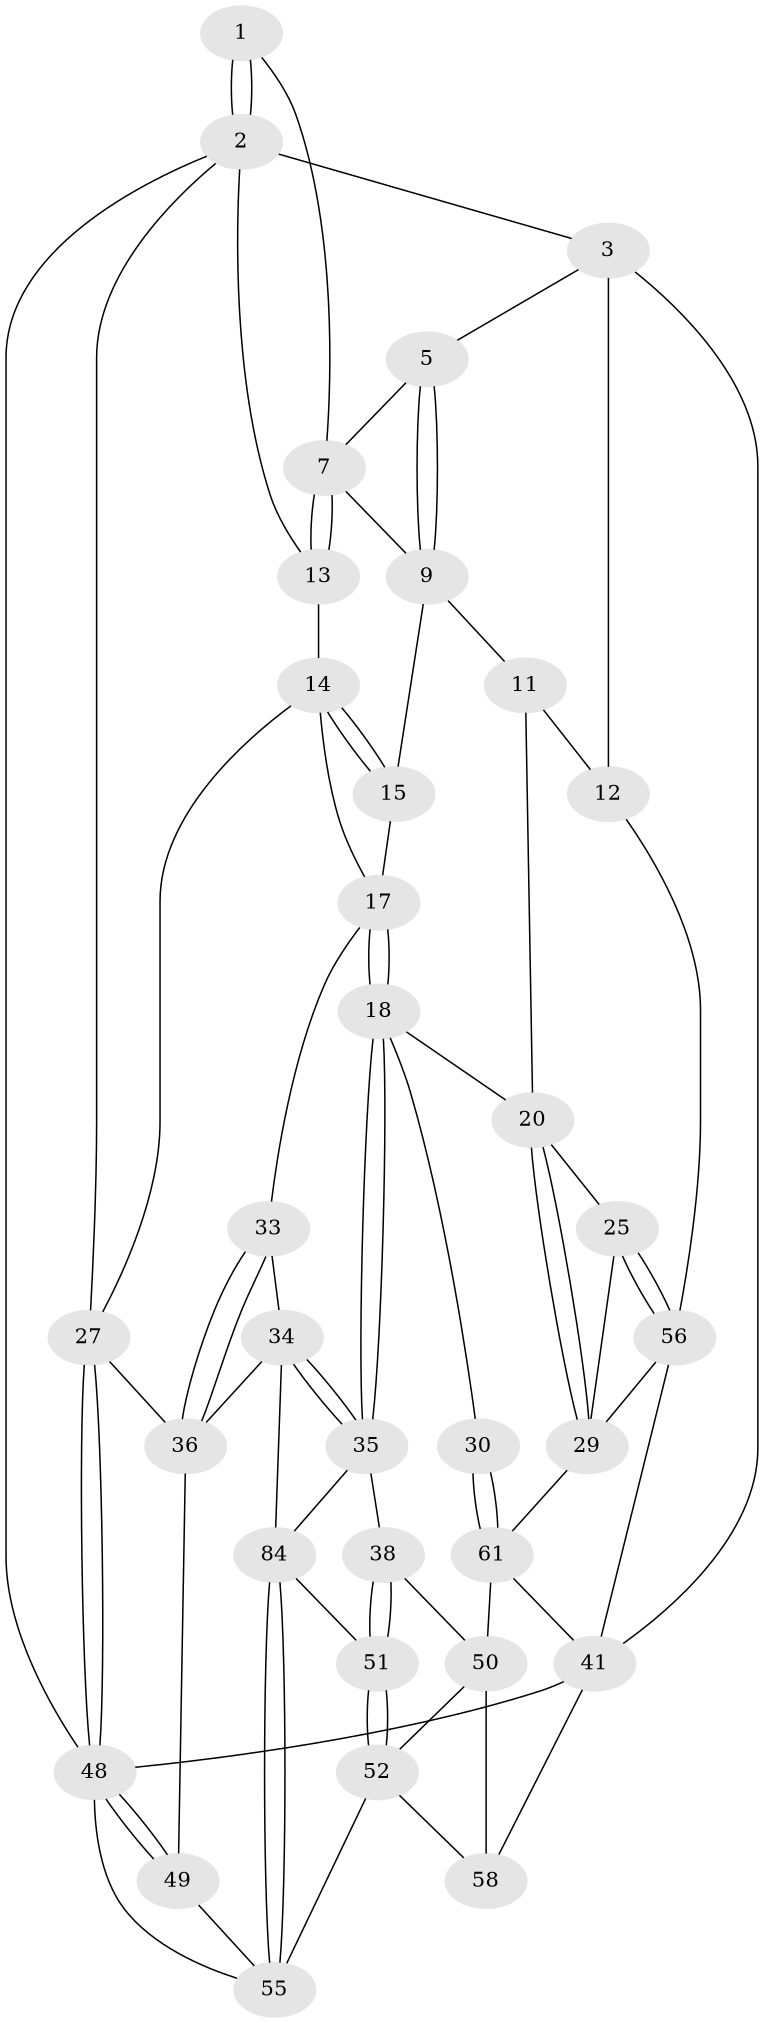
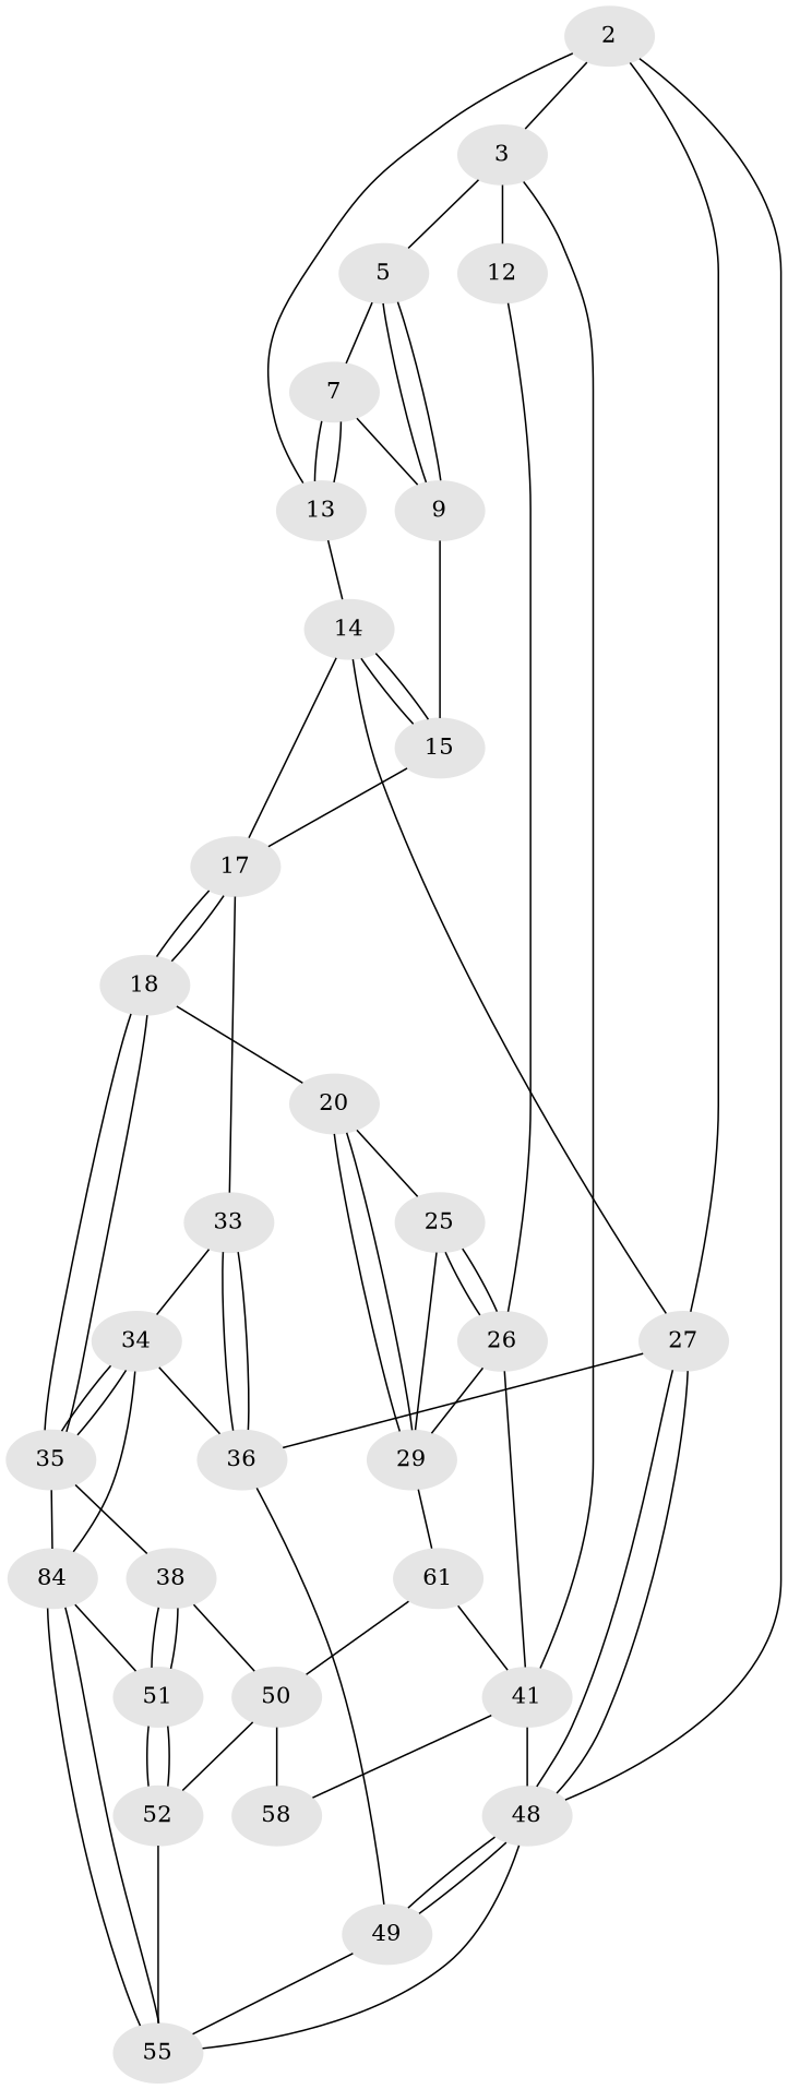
  graph {
    node [color=gray90 style=filled]
    2 [super="+16"]
-   1
    7 [super="+8"]
    3 [super="+4"]
    13
    27 [super="+28"]
    48 [super="+54"]
    9 [super="+10"]
    5 [super="+6"]
    12 [super="+22"]
    41 [super="+42"]
    14 [super="+24"]
    36 [super="+46"]
    49
    55 [super="+56"]
-   26 [super="+40" label=56]
+   26 [super="+40"]
    58
-   11
    15
    20 [super="+21"]
    17 [super="+23"]
    25
    29 [super="+32"]
    18 [super="+19"]
    33
-   30
    35 [super="+37"]
    34 [super="+43"]
    n29 [label=61 super="+47"]
    38 [super="+39"]
    n31 [label=84 super="+45"]
    50 [super="+53"]
    51
    52 [super="+57"]
    2 -- 3
    2 -- 13
    2 -- 27
    2 -- 48
-   1 -- 2
-   1 -- 2
-   1 -- 7
    7 -- 13
    7 -- 13
    7 -- 9
    3 -- 5
    3 -- 12 [weight=2]
    3 -- 41
    13 -- 14
    27 -- 48
    27 -- 48
    27 -- 36
    48 -- 49
    48 -- 49
    48 -- 55
-   9 -- 11
    9 -- 15
    5 -- 7
    5 -- 9
    5 -- 9
    12 -- 26
    41 -- 48
    41 -- 58
    14 -- 27
    14 -- 15
    14 -- 15
    14 -- 17
    36 -- 49
    49 -- 55
    26 -- 41
    26 -- 29
-   11 -- 12
-   11 -- 20
    15 -- 17
    20 -- 25
    20 -- 29
    20 -- 29
    17 -- 18
    17 -- 18
    17 -- 33
    25 -- 26
    25 -- 26
    25 -- 29
    29 -- n29
    18 -- 20
-   18 -- 30
    18 -- 35
    18 -- 35
    33 -- 36
    33 -- 36
    33 -- 34
-   30 -- n29
-   30 -- n29
    35 -- 38
    35 -- n31
    34 -- 36
    34 -- 35
    34 -- 35
    34 -- n31
    n29 -- 41
    n29 -- 50
    38 -- 50
    38 -- 51
    38 -- 51
    n31 -- 55
    n31 -- 55
    n31 -- 51
    50 -- 58
    50 -- 52
    51 -- 52
    51 -- 52
    52 -- 55
-   52 -- 58
  }
